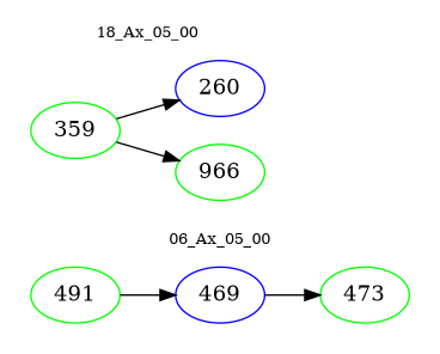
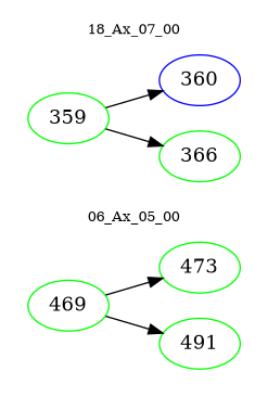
  digraph {
    rankdir=LR
    node [color=green]
    edge [color=black]
-   n1 [color=blue label=469]
+   n1 [label=469]
    n2 [label=491]
    n3 [label=473]
    n4 [label=359]
-   n5 [label=966]
-   n6 [color=blue label=260]
+   n5 [label=366]
+   n6 [color=blue label=360]
    subgraph cluster_1 {
      color=white
      fontsize=10
      label="06_Ax_05_00"
      n1
      n2
      n3
    }
    subgraph cluster_2 {
      color=white
      fontsize=10
-     label="18_Ax_05_00"
+     label="18_Ax_07_00"
      n4
      n5
      n6
    }
-   n2 -> n1
+   n1 -> n2
    n1 -> n3
    n4 -> n5
    n4 -> n6
  }
